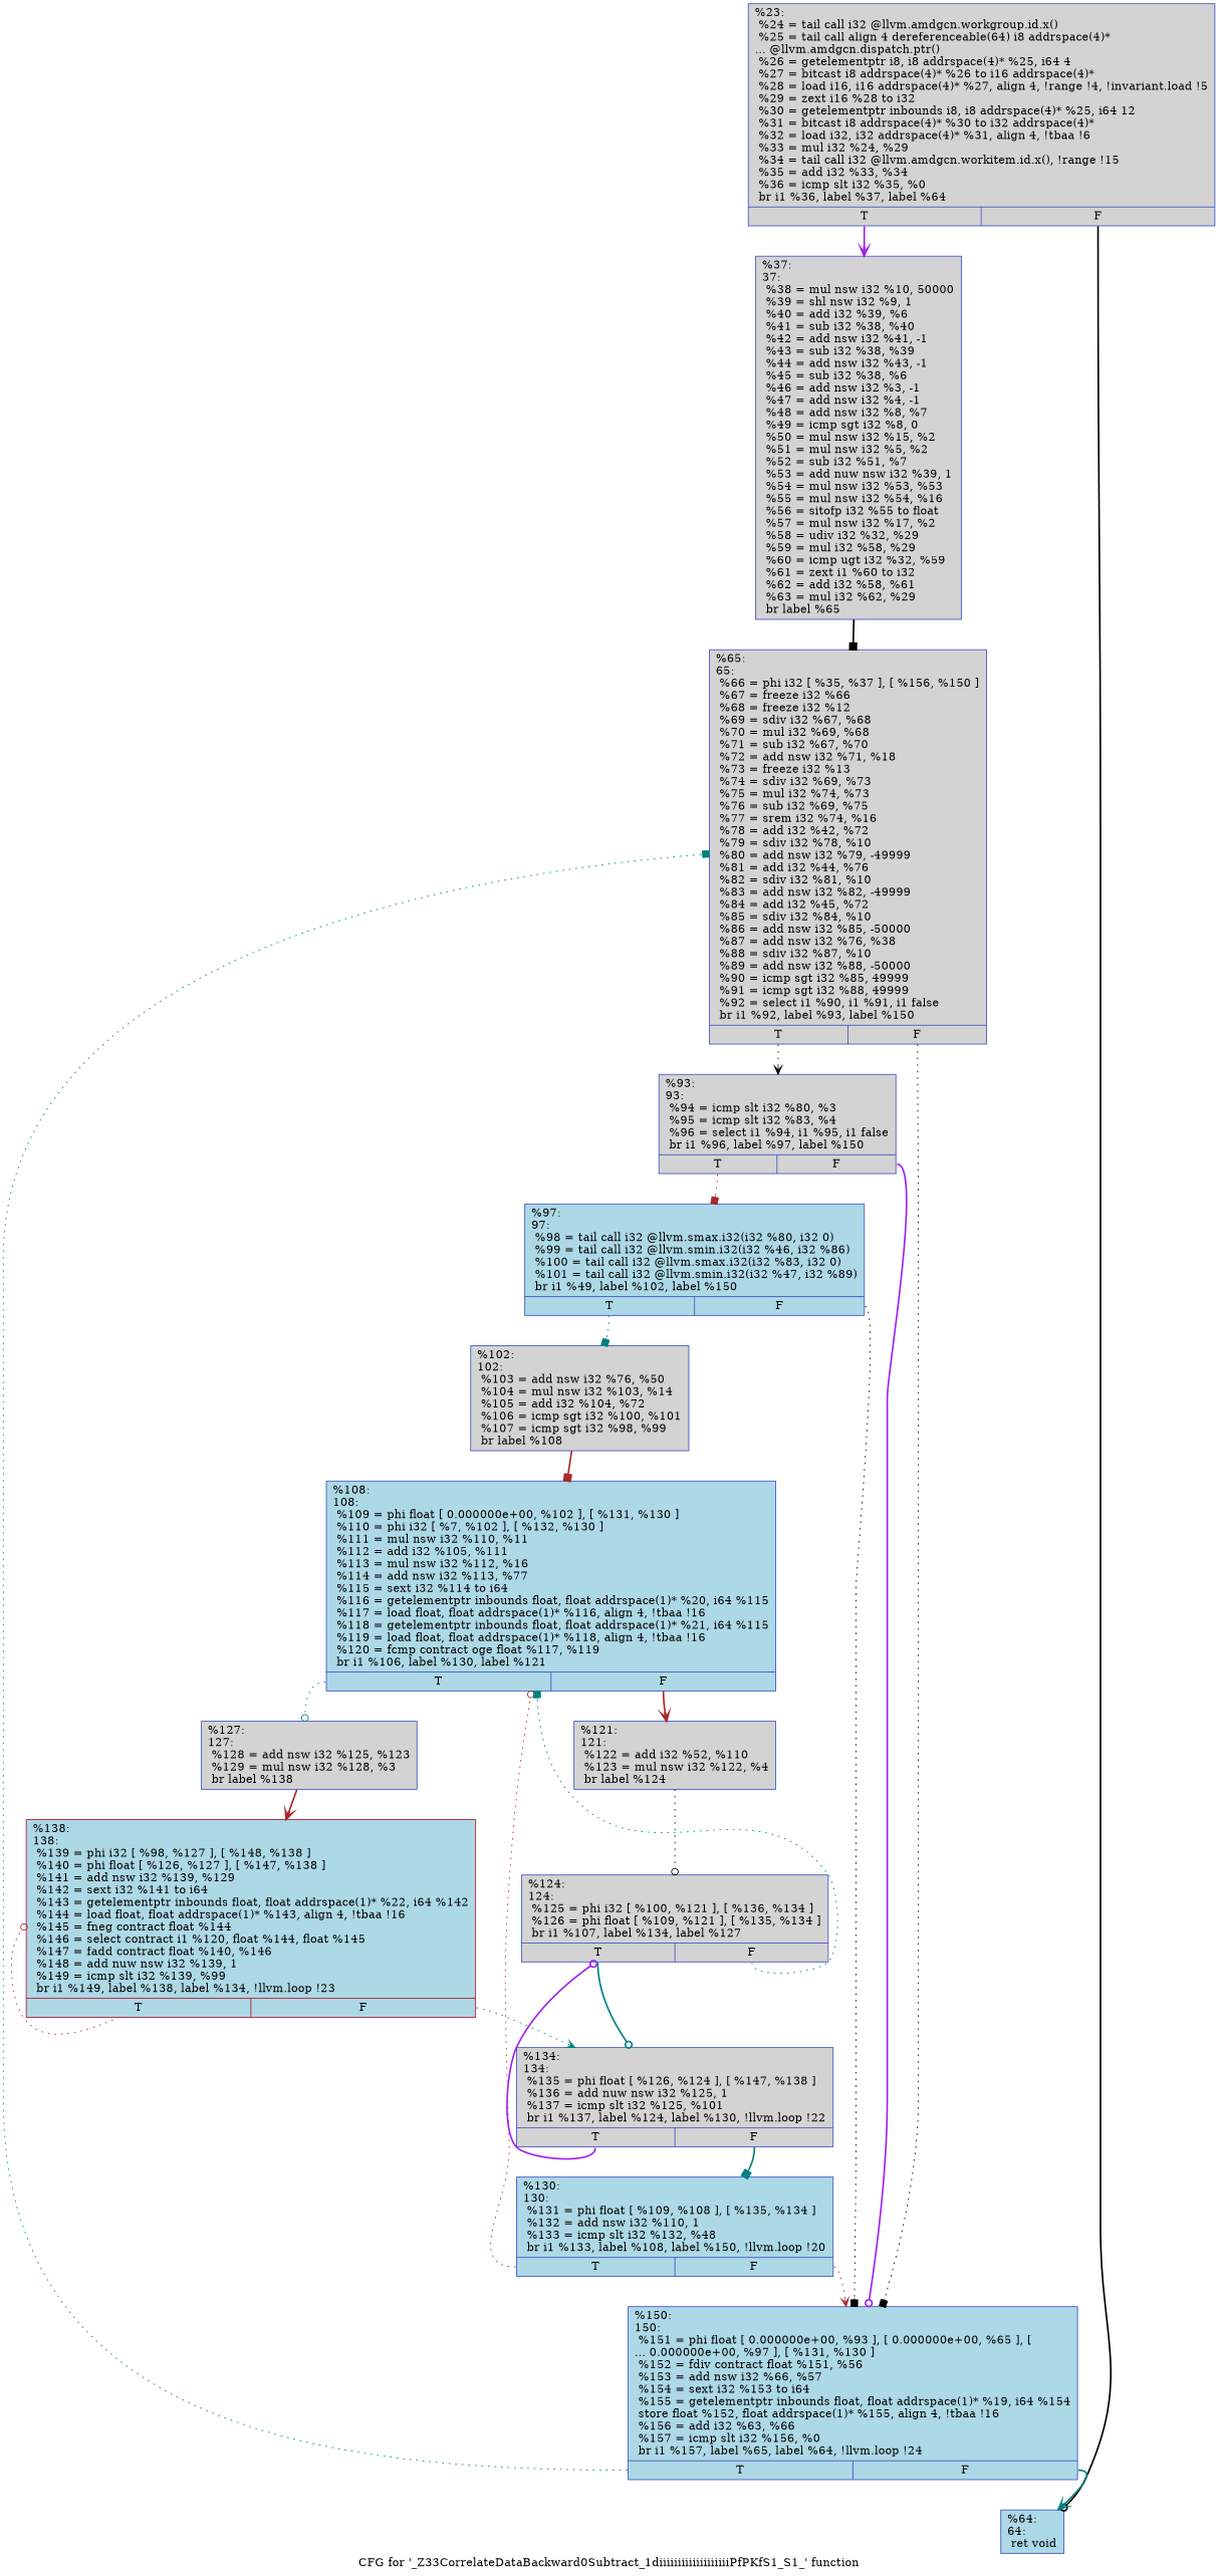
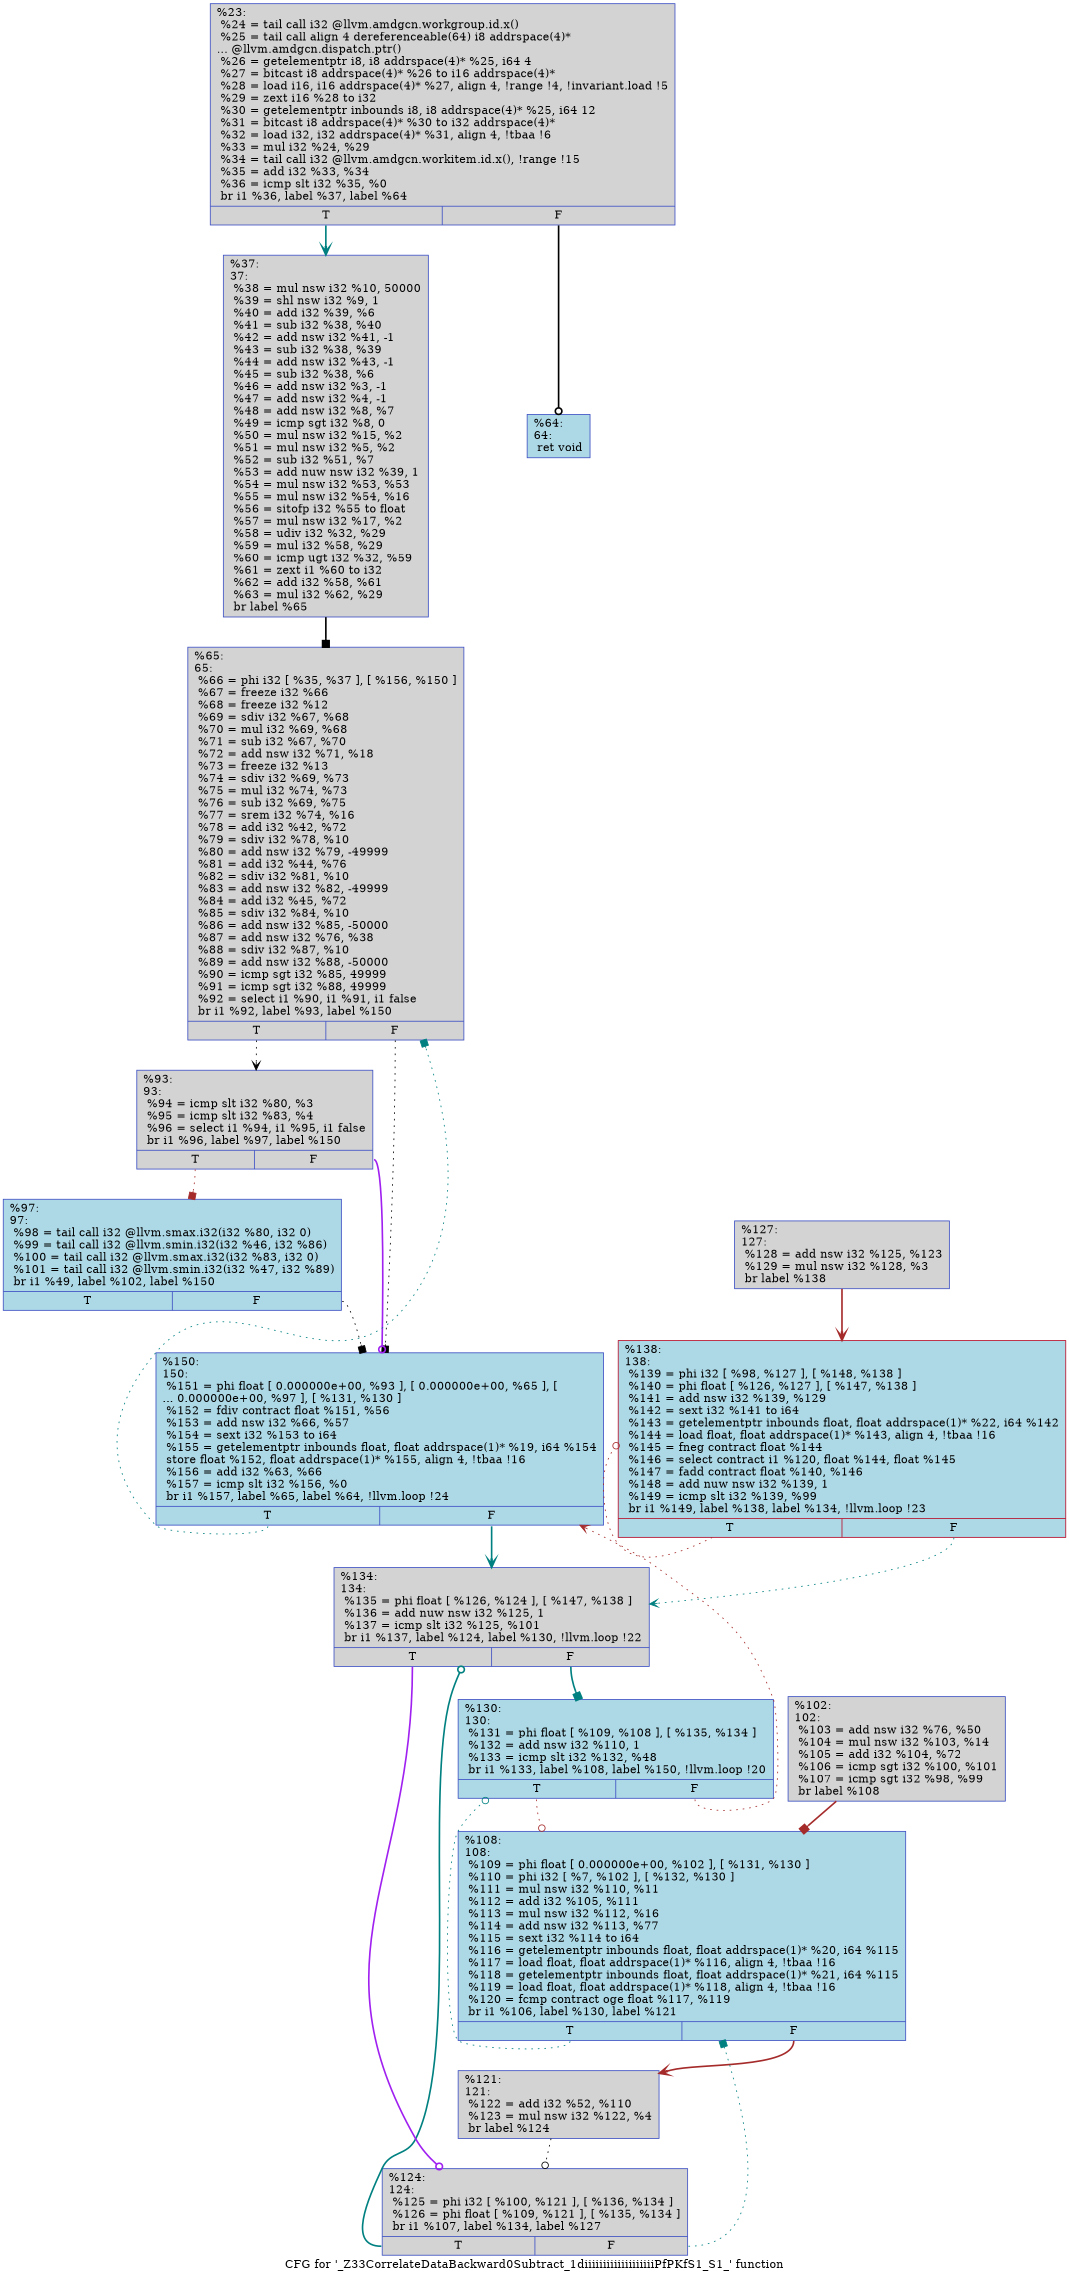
  digraph {
    label="CFG for '_Z33CorrelateDataBackward0Subtract_1diiiiiiiiiiiiiiiiiiiPfPKfS1_S1_' function"
    node [color="#3d50c3ff" fillcolor=lightgrey shape=record style=filled]
    edge [arrowhead=box color=teal style=dotted tailport=s0]
    n1 [label="{%23:\l  %24 = tail call i32 @llvm.amdgcn.workgroup.id.x()\l  %25 = tail call align 4 dereferenceable(64) i8 addrspace(4)*\l... @llvm.amdgcn.dispatch.ptr()\l  %26 = getelementptr i8, i8 addrspace(4)* %25, i64 4\l  %27 = bitcast i8 addrspace(4)* %26 to i16 addrspace(4)*\l  %28 = load i16, i16 addrspace(4)* %27, align 4, !range !4, !invariant.load !5\l  %29 = zext i16 %28 to i32\l  %30 = getelementptr inbounds i8, i8 addrspace(4)* %25, i64 12\l  %31 = bitcast i8 addrspace(4)* %30 to i32 addrspace(4)*\l  %32 = load i32, i32 addrspace(4)* %31, align 4, !tbaa !6\l  %33 = mul i32 %24, %29\l  %34 = tail call i32 @llvm.amdgcn.workitem.id.x(), !range !15\l  %35 = add i32 %33, %34\l  %36 = icmp slt i32 %35, %0\l  br i1 %36, label %37, label %64\l|{<s0>T|<s1>F}}"]
    n2 [label="{%37:\l37:                                               \l  %38 = mul nsw i32 %10, 50000\l  %39 = shl nsw i32 %9, 1\l  %40 = add i32 %39, %6\l  %41 = sub i32 %38, %40\l  %42 = add nsw i32 %41, -1\l  %43 = sub i32 %38, %39\l  %44 = add nsw i32 %43, -1\l  %45 = sub i32 %38, %6\l  %46 = add nsw i32 %3, -1\l  %47 = add nsw i32 %4, -1\l  %48 = add nsw i32 %8, %7\l  %49 = icmp sgt i32 %8, 0\l  %50 = mul nsw i32 %15, %2\l  %51 = mul nsw i32 %5, %2\l  %52 = sub i32 %51, %7\l  %53 = add nuw nsw i32 %39, 1\l  %54 = mul nsw i32 %53, %53\l  %55 = mul nsw i32 %54, %16\l  %56 = sitofp i32 %55 to float\l  %57 = mul nsw i32 %17, %2\l  %58 = udiv i32 %32, %29\l  %59 = mul i32 %58, %29\l  %60 = icmp ugt i32 %32, %59\l  %61 = zext i1 %60 to i32\l  %62 = add i32 %58, %61\l  %63 = mul i32 %62, %29\l  br label %65\l}"]
    n3 [fillcolor=lightblue label="{%64:\l64:                                               \l  ret void\l}"]
    n4 [label="{%65:\l65:                                               \l  %66 = phi i32 [ %35, %37 ], [ %156, %150 ]\l  %67 = freeze i32 %66\l  %68 = freeze i32 %12\l  %69 = sdiv i32 %67, %68\l  %70 = mul i32 %69, %68\l  %71 = sub i32 %67, %70\l  %72 = add nsw i32 %71, %18\l  %73 = freeze i32 %13\l  %74 = sdiv i32 %69, %73\l  %75 = mul i32 %74, %73\l  %76 = sub i32 %69, %75\l  %77 = srem i32 %74, %16\l  %78 = add i32 %42, %72\l  %79 = sdiv i32 %78, %10\l  %80 = add nsw i32 %79, -49999\l  %81 = add i32 %44, %76\l  %82 = sdiv i32 %81, %10\l  %83 = add nsw i32 %82, -49999\l  %84 = add i32 %45, %72\l  %85 = sdiv i32 %84, %10\l  %86 = add nsw i32 %85, -50000\l  %87 = add nsw i32 %76, %38\l  %88 = sdiv i32 %87, %10\l  %89 = add nsw i32 %88, -50000\l  %90 = icmp sgt i32 %85, 49999\l  %91 = icmp sgt i32 %88, 49999\l  %92 = select i1 %90, i1 %91, i1 false\l  br i1 %92, label %93, label %150\l|{<s0>T|<s1>F}}"]
    n5 [label="{%93:\l93:                                               \l  %94 = icmp slt i32 %80, %3\l  %95 = icmp slt i32 %83, %4\l  %96 = select i1 %94, i1 %95, i1 false\l  br i1 %96, label %97, label %150\l|{<s0>T|<s1>F}}"]
    n6 [fillcolor=lightblue label="{%150:\l150:                                              \l  %151 = phi float [ 0.000000e+00, %93 ], [ 0.000000e+00, %65 ], [\l... 0.000000e+00, %97 ], [ %131, %130 ]\l  %152 = fdiv contract float %151, %56\l  %153 = add nsw i32 %66, %57\l  %154 = sext i32 %153 to i64\l  %155 = getelementptr inbounds float, float addrspace(1)* %19, i64 %154\l  store float %152, float addrspace(1)* %155, align 4, !tbaa !16\l  %156 = add i32 %63, %66\l  %157 = icmp slt i32 %156, %0\l  br i1 %157, label %65, label %64, !llvm.loop !24\l|{<s0>T|<s1>F}}"]
    n7 [fillcolor=lightblue label="{%97:\l97:                                               \l  %98 = tail call i32 @llvm.smax.i32(i32 %80, i32 0)\l  %99 = tail call i32 @llvm.smin.i32(i32 %46, i32 %86)\l  %100 = tail call i32 @llvm.smax.i32(i32 %83, i32 0)\l  %101 = tail call i32 @llvm.smin.i32(i32 %47, i32 %89)\l  br i1 %49, label %102, label %150\l|{<s0>T|<s1>F}}"]
    n8 [label="{%102:\l102:                                              \l  %103 = add nsw i32 %76, %50\l  %104 = mul nsw i32 %103, %14\l  %105 = add i32 %104, %72\l  %106 = icmp sgt i32 %100, %101\l  %107 = icmp sgt i32 %98, %99\l  br label %108\l}"]
    n9 [fillcolor=lightblue label="{%108:\l108:                                              \l  %109 = phi float [ 0.000000e+00, %102 ], [ %131, %130 ]\l  %110 = phi i32 [ %7, %102 ], [ %132, %130 ]\l  %111 = mul nsw i32 %110, %11\l  %112 = add i32 %105, %111\l  %113 = mul nsw i32 %112, %16\l  %114 = add nsw i32 %113, %77\l  %115 = sext i32 %114 to i64\l  %116 = getelementptr inbounds float, float addrspace(1)* %20, i64 %115\l  %117 = load float, float addrspace(1)* %116, align 4, !tbaa !16\l  %118 = getelementptr inbounds float, float addrspace(1)* %21, i64 %115\l  %119 = load float, float addrspace(1)* %118, align 4, !tbaa !16\l  %120 = fcmp contract oge float %117, %119\l  br i1 %106, label %130, label %121\l|{<s0>T|<s1>F}}"]
    n10 [fillcolor=lightblue label="{%130:\l130:                                              \l  %131 = phi float [ %109, %108 ], [ %135, %134 ]\l  %132 = add nsw i32 %110, 1\l  %133 = icmp slt i32 %132, %48\l  br i1 %133, label %108, label %150, !llvm.loop !20\l|{<s0>T|<s1>F}}"]
    n11 [label="{%121:\l121:                                              \l  %122 = add i32 %52, %110\l  %123 = mul nsw i32 %122, %4\l  br label %124\l}"]
    n12 [label="{%124:\l124:                                              \l  %125 = phi i32 [ %100, %121 ], [ %136, %134 ]\l  %126 = phi float [ %109, %121 ], [ %135, %134 ]\l  br i1 %107, label %134, label %127\l|{<s0>T|<s1>F}}"]
    n13 [label="{%134:\l134:                                              \l  %135 = phi float [ %126, %124 ], [ %147, %138 ]\l  %136 = add nuw nsw i32 %125, 1\l  %137 = icmp slt i32 %125, %101\l  br i1 %137, label %124, label %130, !llvm.loop !22\l|{<s0>T|<s1>F}}"]
    n14 [label="{%127:\l127:                                              \l  %128 = add nsw i32 %125, %123\l  %129 = mul nsw i32 %128, %3\l  br label %138\l}"]
    n15 [color="#b70d28ff" fillcolor=lightblue label="{%138:\l138:                                              \l  %139 = phi i32 [ %98, %127 ], [ %148, %138 ]\l  %140 = phi float [ %126, %127 ], [ %147, %138 ]\l  %141 = add nsw i32 %139, %129\l  %142 = sext i32 %141 to i64\l  %143 = getelementptr inbounds float, float addrspace(1)* %22, i64 %142\l  %144 = load float, float addrspace(1)* %143, align 4, !tbaa !16\l  %145 = fneg contract float %144\l  %146 = select contract i1 %120, float %144, float %145\l  %147 = fadd contract float %140, %146\l  %148 = add nuw nsw i32 %139, 1\l  %149 = icmp slt i32 %139, %99\l  br i1 %149, label %138, label %134, !llvm.loop !23\l|{<s0>T|<s1>F}}"]
-   n1 -> n2 [arrowhead=vee color=purple style=bold]
+   n1 -> n2 [arrowhead=vee style=bold]
    n1 -> n3 [arrowhead=odot color=black style=bold tailport=s1]
    n2 -> n4 [color=black style=bold]
    n4 -> n5 [arrowhead=vee color=black]
    n4 -> n6 [color=black tailport=s1]
    n5 -> n6 [arrowhead=odot color=purple style=bold tailport=s1]
    n5 -> n7 [color=brown]
-   n6 -> n3 [arrowhead=vee style=bold tailport=s1]
+   n6 -> n13 [arrowhead=vee style=bold tailport=s1]
    n6 -> n4
    n7 -> n6 [color=black tailport=s1]
-   n7 -> n8
    n8 -> n9 [color=brown style=bold]
-   n9 -> n14 [arrowhead=odot]
+   n9 -> n10 [arrowhead=odot]
    n9 -> n11 [arrowhead=vee color=brown style=bold tailport=s1]
    n10 -> n6 [arrowhead=vee color=brown tailport=s1]
    n10 -> n9 [arrowhead=odot color=brown]
    n11 -> n12 [arrowhead=odot color=black]
    n12 -> n9 [tailport=s1]
    n12 -> n13 [arrowhead=odot style=bold]
    n13 -> n10 [style=bold tailport=s1]
    n13 -> n12 [arrowhead=odot color=purple style=bold]
    n14 -> n15 [arrowhead=vee color=brown style=bold]
    n15 -> n13 [arrowhead=vee tailport=s1]
    n15 -> n15 [arrowhead=odot color=brown]
  }
